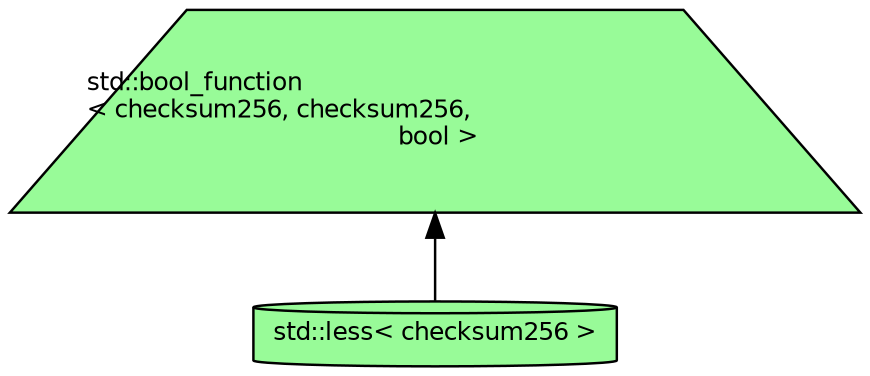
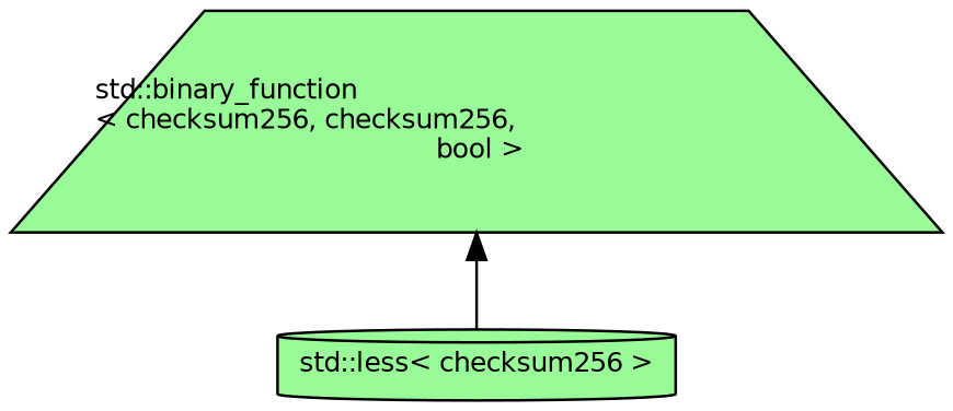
  digraph {
    node [color=black fillcolor=palegreen fontname=Helvetica fontsize=10 style=filled]
    n1 [fontcolor=black height=0.2 label="std::less\< checksum256 \>" shape=cylinder width=0.4]
-   n2 [height=0.2 label="std::bool_function\l\< checksum256, checksum256,\l bool \>" shape=trapezium width=0.4]
+   n2 [height=0.2 label="std::binary_function\l\< checksum256, checksum256,\l bool \>" shape=trapezium width=0.4]
    n2 -> n1 [color=black dir=back fontname=Helvetica fontsize=10 labelfontname=Helvetica labelfontsize=10 style=solid]
  }
